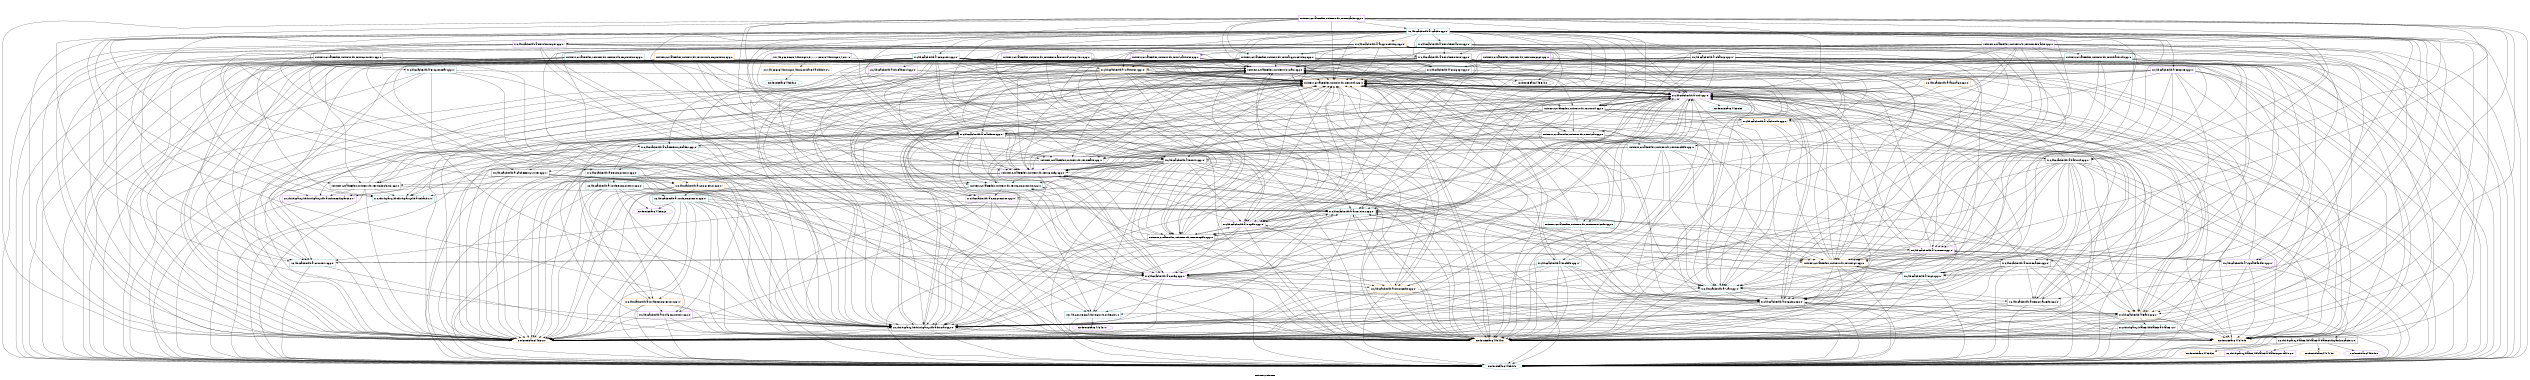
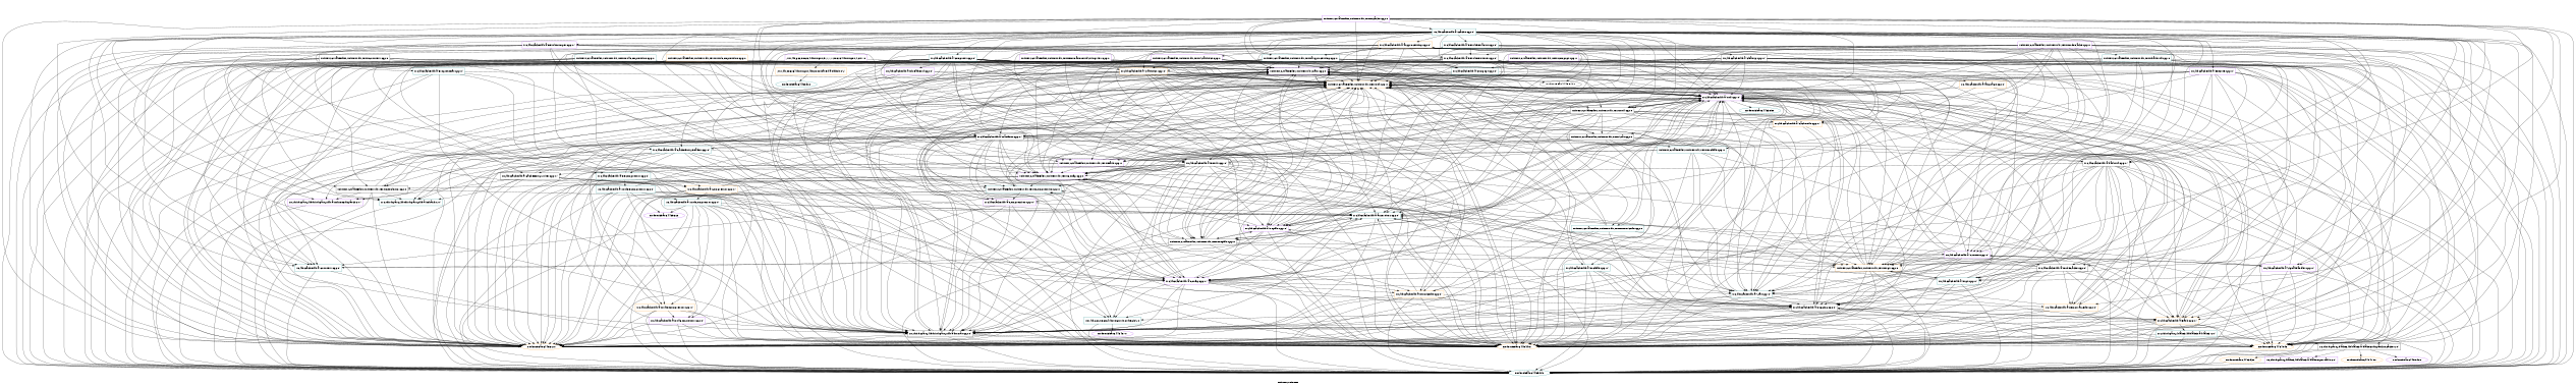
  digraph {
    label="unittest/unittest"
    node [color=teal shape=record]
    n1 [color=purple label="{/usr/lib/gcc/x86_64-linux-gnu/9/../../../x86_64-linux-gnu/Scrt1.o}"]
    n2 [color=purple label="{unittest/CMakeFiles/unittest.dir/main.cpp.o}"]
    Node0x55a064455dd0 [shape=""]
    n4 [color=darkorange label="{/usr/lib/x86_64-linux-gnu/libc_nonshared.a(elf-init.oS)}"]
    n5 [label="{/usr/lib/gcc/x86_64-linux-gnu/9/crtbeginS.o}"]
    n6 [color=darkorange label="{unittest/CMakeFiles/unittest.dir/TestUtil.cpp.o}"]
    Node0x55a064454f78 [color=darkorange shape=""]
    Node0x55a064453c10 [color=darkorange shape=""]
    Node0x55a0644540d8 [color=darkorange shape=""]
    n10 [color=purple label="{src/libccache_lib.a(Util.cpp.o)}"]
    n11 [color=black label="{src/third_party/libthird_party_lib.a(format.cpp.o)}"]
-   Node0x55a0644551b8 [color=black shape=""]
+   Node0x55a0644551b8 [color=black label=Node0x55a0444551b8 shape=""]
    Node0x55a064453dc0 [shape=""]
    Node0x55a064454870 [color=purple shape=""]
    n15 [color=purple label="{unittest/CMakeFiles/unittest.dir/test_Config.cpp.o}"]
    n16 [color=purple label="{src/libccache_lib.a(Config.cpp.o)}"]
    n17 [color=black label="{unittest/CMakeFiles/unittest.dir/test_Depfile.cpp.o}"]
    n18 [color=purple label="{src/libccache_lib.a(Depfile.cpp.o)}"]
    n19 [color=darkorange label="{src/libccache_lib.a(Hash.cpp.o)}"]
    n20 [label="{src/libccache_lib.a(Stat.cpp.o)}"]
    n21 [color=black label="{unittest/CMakeFiles/unittest.dir/test_Util.cpp.o}"]
-   n22 [color=black label="{src/libccache_lib.a(TemporaryFile.cpp.o)}"]
+   n22 [color=darkorange label="{src/libccache_lib.a(TemporaryFile.cpp.o)}"]
    n23 [label="{src/libccache_lib.a(assertions.cpp.o)}"]
    n24 [color=black label="{src/libccache_lib.a(Manifest.cpp.o)}"]
    n25 [color=black label="{src/libccache_lib.a(Logging.cpp.o)}"]
    Node0x55a064453e50 [shape=""]
    n27 [color=darkorange label="{unittest/CMakeFiles/unittest.dir/test_Args.cpp.o}"]
    n28 [color=black label="{unittest/CMakeFiles/unittest.dir/test_Checksum.cpp.o}"]
    n29 [label="{unittest/CMakeFiles/unittest.dir/test_Compression.cpp.o}"]
    n30 [color=darkorange label="{src/libccache_lib.a(AtomicFile.cpp.o)}"]
    n31 [color=purple label="{src/libccache_lib.a(Context.cpp.o)}"]
    n32 [label="{src/third_party/blake3/libblake3.a(blake3.c.o)}"]
    n33 [label="{unittest/CMakeFiles/unittest.dir/test_AtomicFile.cpp.o}"]
    n34 [color=purple label="{unittest/CMakeFiles/unittest.dir/test_Hash.cpp.o}"]
    n35 [color=black label="{unittest/CMakeFiles/unittest.dir/test_Stat.cpp.o}"]
    n36 [color=darkorange label="{src/libccache_lib.a(CacheFile.cpp.o)}"]
    n37 [label="{src/third_party/libthird_party_lib.a(xxhash.c.o)}"]
    n38 [color=purple label="{src/third_party/libthird_party_lib.a(xxh_x86dispatch.c.o)}"]
    n39 [color=purple label="{src/libccache_lib.a(Compression.cpp.o)}"]
    n40 [color=black label="{src/libccache_lib.a(hashutil.cpp.o)}"]
    n41 [label="{src/libccache_lib.a(CacheEntryReader.cpp.o)}"]
    n42 [color=black label="{src/libccache_lib.a(CacheEntryWriter.cpp.o)}"]
    n43 [label="{src/libccache_lib.a(Args.cpp.o)}"]
    n44 [color=black label="{unittest/CMakeFiles/unittest.dir/test_Counters.cpp.o}"]
    n45 [label="{src/libccache_lib.a(Counters.cpp.o)}"]
    n46 [color=black label="{src/libccache_lib.a(InodeCache.cpp.o)}"]
    n47 [color=purple label="{src/libccache_lib.a(SignalHandler.cpp.o)}"]
    n48 [color=purple label="{unittest/CMakeFiles/unittest.dir/test_FormatNonstdStringView.cpp.o}"]
    n49 [color=black label="{src/third_party/blake3/libblake3.a(blake3_dispatch_ccache.c.o)}"]
    n50 [label="{unittest/CMakeFiles/unittest.dir/test_Lockfile.cpp.o}"]
    n51 [label="{src/libccache_lib.a(Lockfile.cpp.o)}"]
    n52 [label="{unittest/CMakeFiles/unittest.dir/test_NullCompression.cpp.o}"]
    n53 [color=darkorange label="{src/libccache_lib.a(Compressor.cpp.o)}"]
    n54 [label="{src/libccache_lib.a(Decompressor.cpp.o)}"]
    n55 [color=purple label="{src/libccache_lib.a(NullCompressor.cpp.o)}"]
    n56 [label="{src/libccache_lib.a(ZstdCompressor.cpp.o)}"]
    n57 [color=darkorange label="{src/libccache_lib.a(NullDecompressor.cpp.o)}"]
    n58 [label="{src/libccache_lib.a(ZstdDecompressor.cpp.o)}"]
    Node0x55a0644556c8 [color=purple shape=""]
    n60 [color=purple label="{unittest/CMakeFiles/unittest.dir/test_Statistics.cpp.o}"]
    n61 [color=darkorange label="{src/libccache_lib.a(Statistics.cpp.o)}"]
    n62 [color=black label="{src/libccache_lib.a(Result.cpp.o)}"]
    n63 [color=darkorange label="{unittest/CMakeFiles/unittest.dir/test_ZstdCompression.cpp.o}"]
    n64 [label="{unittest/CMakeFiles/unittest.dir/test_argprocessing.cpp.o}"]
    n65 [color=darkorange label="{src/libccache_lib.a(argprocessing.cpp.o)}"]
    n66 [label="{src/libccache_lib.a(compopt.cpp.o)}"]
    n67 [color=darkorange label="{src/libccache_lib.a(language.cpp.o)}"]
    n68 [color=purple label="{unittest/CMakeFiles/unittest.dir/test_ccache.cpp.o}"]
    n69 [label="{src/libccache_lib.a(ccache.cpp.o)}"]
    n70 [label="{src/libccache_lib.a(ProgressBar.cpp.o)}"]
    n71 [color=black label="{src/libccache_lib.a(ResultRetriever.cpp.o)}"]
    n72 [color=purple label="{src/libccache_lib.a(ResultDumper.cpp.o)}"]
    n73 [label="{src/libccache_lib.a(ResultExtractor.cpp.o)}"]
    n74 [color=black label="{src/libccache_lib.a(cleanup.cpp.o)}"]
    n75 [label="{src/libccache_lib.a(compress.cpp.o)}"]
    n76 [color=purple label="{src/libccache_lib.a(execute.cpp.o)}"]
    n77 [color=purple label="{src/libccache_lib.a(ThreadPool.cpp.o)}"]
    n78 [color=purple label="{unittest/CMakeFiles/unittest.dir/test_compopt.cpp.o}"]
    n79 [label="{unittest/CMakeFiles/unittest.dir/test_hashutil.cpp.o}"]
    Node0x55a064453b38 [color=darkorange shape=""]
    Node0x55a064454750 [color=darkorange shape=""]
    n82 [color=purple label="{src/third_party/blake3/libblake3.a(blake3_portable.c.o)}"]
    Node0x55a064455d88 [color=purple shape=""]
    n84 [color=purple label="{unittest/CMakeFiles/unittest.dir/test_InodeCache.cpp.o}"]
    n1 -> n2
    n1 -> Node0x55a064455dd0
    n1 -> n4
    n2 -> Node0x55a064455dd0
    n2 -> n5
    n2 -> n6
    n2 -> Node0x55a064454f78
    n2 -> Node0x55a064453c10
    n2 -> Node0x55a0644540d8
    n2 -> n10
    n2 -> n11
    n2 -> Node0x55a0644551b8
    n4 -> Node0x55a064453dc0
    n5 -> Node0x55a064455dd0
    n5 -> Node0x55a064454870
    n6 -> Node0x55a064455dd0
    n6 -> Node0x55a064454f78
    n6 -> Node0x55a064453c10
    n6 -> Node0x55a0644540d8
    n6 -> n10
    n6 -> n11
    n10 -> n2
    n10 -> Node0x55a064455dd0
    n10 -> n5
    n10 -> n6
    n10 -> Node0x55a064454f78
    n10 -> Node0x55a064453c10
    n10 -> Node0x55a0644540d8
    n10 -> n11
    n10 -> n15
    n10 -> n16
    n10 -> n17
    n10 -> n18
    n10 -> n19
    n10 -> n20
    n10 -> n21
    n10 -> n22
    n10 -> n23
    n10 -> n24
    n10 -> n25
    n10 -> Node0x55a064453e50
    n11 -> n2
    n11 -> Node0x55a064455dd0
    n11 -> n6
    n11 -> Node0x55a064454f78
    n11 -> Node0x55a064453c10
    n11 -> Node0x55a0644540d8
    n15 -> n2
    n15 -> Node0x55a064455dd0
    n15 -> n6
    n15 -> Node0x55a064454f78
    n15 -> Node0x55a064453c10
    n15 -> n10
    n15 -> n11
    n15 -> n16
    n15 -> n27
    n15 -> n28
    n15 -> n29
    n16 -> n2
    n16 -> Node0x55a064455dd0
    n16 -> n5
    n16 -> n6
    n16 -> Node0x55a064454f78
    n16 -> Node0x55a064453c10
    n16 -> Node0x55a0644540d8
    n16 -> n10
    n16 -> n11
    n16 -> n15
    n16 -> n20
    n16 -> n23
    n16 -> n29
    n16 -> n30
    n17 -> n2
    n17 -> Node0x55a064455dd0
    n17 -> n6
    n17 -> Node0x55a064454f78
    n17 -> Node0x55a064453c10
    n17 -> n10
    n17 -> n11
    n17 -> n15
    n17 -> n18
    n17 -> n27
    n17 -> n29
    n17 -> n31
    n18 -> n2
    n18 -> Node0x55a064455dd0
    n18 -> n6
    n18 -> Node0x55a064454f78
    n18 -> Node0x55a064453c10
    n18 -> n10
    n18 -> n11
    n18 -> n15
    n18 -> n17
    n18 -> n23
    n18 -> n25
    n19 -> Node0x55a064455dd0
    n19 -> n6
    n19 -> Node0x55a064454f78
    n19 -> Node0x55a064453c10
    n19 -> Node0x55a0644540d8
    n19 -> n10
    n19 -> n11
    n19 -> n25
    n19 -> n32
    n20 -> Node0x55a064455dd0
    n20 -> n6
    n20 -> Node0x55a064454f78
    n20 -> Node0x55a064453c10
    n20 -> Node0x55a0644540d8
    n20 -> n11
    n20 -> n19
    n20 -> n25
    n21 -> n2
    n21 -> Node0x55a064455dd0
    n21 -> n6
    n21 -> Node0x55a064454f78
    n21 -> Node0x55a064453c10
    n21 -> Node0x55a0644540d8
    n21 -> n10
    n21 -> n11
    n21 -> n15
    n21 -> n17
    n21 -> n20
    n21 -> n27
    n21 -> n28
    n21 -> n29
    n21 -> n33
    n21 -> n34
    n21 -> n35
    n21 -> n36
-   n22 -> Node0x55a064455dd0
+   Node0x55a064453b38 -> Node0x55a064455dd0
    n22 -> n6
    n22 -> Node0x55a064454f78
    n22 -> Node0x55a064453c10
    n22 -> Node0x55a0644540d8
    n22 -> n10
    n22 -> n11
    n22 -> n23
    n23 -> Node0x55a064455dd0
    n23 -> n6
    n23 -> Node0x55a064454f78
    n23 -> Node0x55a064453c10
    n23 -> n10
    n23 -> n11
    n23 -> n17
    n23 -> n18
    n24 -> n2
    n24 -> Node0x55a064455dd0
    n24 -> n5
    n24 -> n6
    n24 -> Node0x55a064454f78
    n24 -> Node0x55a064453c10
    n24 -> n10
    n24 -> n11
    n24 -> n15
    n24 -> n16
+   n24 -> n18
    n24 -> n19
    n24 -> n20
    n24 -> n25
    n24 -> n30
    n24 -> n37
    n24 -> n38
    n24 -> n39
    n24 -> n40
    n24 -> n41
    n24 -> n42
    n25 -> Node0x55a064455dd0
    n25 -> n5
    n25 -> n6
    n25 -> Node0x55a064454f78
    n25 -> Node0x55a064453c10
    n25 -> Node0x55a0644540d8
    n25 -> n10
    n25 -> n11
    n25 -> n19
    n27 -> n2
    n27 -> Node0x55a064455dd0
    n27 -> n6
    n27 -> Node0x55a064454f78
    n27 -> Node0x55a064453c10
    n27 -> n10
    n27 -> n43
    n28 -> n2
    n28 -> Node0x55a064455dd0
    n28 -> n6
    n28 -> Node0x55a064454f78
    n28 -> Node0x55a064453c10
    n28 -> n37
    n28 -> n38
    n29 -> n2
    n29 -> Node0x55a064455dd0
    n29 -> n6
    n29 -> Node0x55a064454f78
    n29 -> Node0x55a064453c10
    n29 -> n39
    n30 -> Node0x55a064455dd0
    n30 -> n6
    n30 -> Node0x55a064454f78
    n30 -> Node0x55a064453c10
    n30 -> Node0x55a0644540d8
    n30 -> n10
    n30 -> n11
    n30 -> n22
    n30 -> n23
    n31 -> n2
    n31 -> Node0x55a064455dd0
    n31 -> n6
    n31 -> Node0x55a064454f78
    n31 -> Node0x55a064453c10
    n31 -> n10
    n31 -> n11
    n31 -> n25
    n31 -> n27
    n31 -> n29
    n31 -> n45
    n31 -> n46
    n31 -> n47
    n32 -> Node0x55a064455dd0
    n32 -> Node0x55a064453c10
    n32 -> n49
    n33 -> n2
    n33 -> Node0x55a064455dd0
    n33 -> n6
    n33 -> Node0x55a064454f78
    n33 -> Node0x55a064453c10
    n33 -> n10
    n33 -> n27
    n33 -> n30
    n34 -> n2
    n34 -> Node0x55a064455dd0
    n34 -> n6
    n34 -> Node0x55a064454f78
    n34 -> Node0x55a064453c10
    n34 -> n10
    n34 -> n15
    n34 -> n19
    n35 -> n2
    n35 -> Node0x55a064455dd0
    n35 -> n6
    n35 -> Node0x55a064454f78
    n35 -> Node0x55a064453c10
    n35 -> n10
    n35 -> n15
    n35 -> n20
    n35 -> n27
    n35 -> n28
    n35 -> n34
    n35 -> n50
    n36 -> Node0x55a064455dd0
    n36 -> n6
    n36 -> Node0x55a064454f78
    n36 -> n20
    n36 -> n24
    n36 -> n62
    n37 -> Node0x55a064455dd0
    n38 -> Node0x55a064455dd0
    n39 -> Node0x55a064455dd0
    n39 -> n6
    n39 -> Node0x55a064454f78
    n39 -> Node0x55a064453c10
    n39 -> n11
    n39 -> n23
    n40 -> n2
    n40 -> Node0x55a064455dd0
    n40 -> n6
    n40 -> Node0x55a064454f78
    n40 -> Node0x55a064453c10
    n40 -> Node0x55a0644540d8
    n40 -> n10
    n40 -> n11
    n40 -> n15
    n40 -> n19
    n40 -> n20
    n40 -> n22
    n40 -> n25
    n40 -> n27
    n40 -> n43
    n40 -> n46
    n40 -> n49
    n41 -> Node0x55a064455dd0
    n41 -> n6
    n41 -> Node0x55a064454f78
    n41 -> Node0x55a064453c10
    n41 -> n11
    n41 -> n16
    n41 -> n37
    n41 -> n38
    n41 -> n39
    n41 -> n54
    n41 -> n62
    n42 -> Node0x55a064455dd0
    n42 -> n6
    n42 -> Node0x55a064454f78
    n42 -> Node0x55a064453c10
    n42 -> n11
    n42 -> n37
    n42 -> n38
    n42 -> n53
    n43 -> Node0x55a064455dd0
    n43 -> n6
    n43 -> Node0x55a064454f78
    n43 -> Node0x55a064453c10
    n43 -> n10
    n43 -> n15
    n43 -> n27
    n44 -> n2
    n44 -> Node0x55a064455dd0
    n44 -> n6
    n44 -> Node0x55a064454f78
    n44 -> Node0x55a064453c10
    n44 -> n27
    n44 -> n28
    n44 -> n45
    n45 -> Node0x55a064455dd0
    n45 -> Node0x55a064454f78
    n45 -> n23
    n46 -> Node0x55a064455dd0
    n46 -> n6
    n46 -> Node0x55a064454f78
    n46 -> Node0x55a064453c10
    n46 -> Node0x55a0644540d8
    n46 -> n10
    n46 -> n11
    n46 -> n16
    n46 -> n18
    n46 -> n19
    n46 -> n20
    n46 -> n22
    n46 -> n23
    n46 -> n25
    n47 -> Node0x55a064455dd0
    n47 -> n6
    n47 -> Node0x55a064454f78
    n47 -> Node0x55a0644540d8
    n47 -> n23
    n47 -> n31
    n48 -> n2
    n48 -> Node0x55a064455dd0
    n48 -> n6
    n48 -> Node0x55a064454f78
    n48 -> Node0x55a064453c10
    n48 -> n11
    n48 -> n15
    n48 -> n17
    n48 -> n29
    n49 -> Node0x55a064455dd0
    n49 -> Node0x55a064453b38
    n49 -> Node0x55a064454750
    n49 -> n82
    n49 -> Node0x55a064455d88
    n50 -> n2
    n50 -> Node0x55a064455dd0
    n50 -> n6
    n50 -> Node0x55a064454f78
    n50 -> Node0x55a064453c10
    n50 -> n20
    n50 -> n27
    n50 -> n34
    n50 -> n51
    n51 -> Node0x55a064455dd0
    n51 -> n6
    n51 -> Node0x55a064454f78
    n51 -> Node0x55a064453c10
    n51 -> Node0x55a0644540d8
    n51 -> n10
    n51 -> n11
    n51 -> n16
    n51 -> n19
    n51 -> n25
    n52 -> n2
    n52 -> Node0x55a064455dd0
    n52 -> n6
    n52 -> Node0x55a064454f78
    n52 -> Node0x55a064453c10
    n52 -> n29
    n52 -> n34
    n52 -> n53
    n52 -> n54
    n53 -> n6
    n53 -> Node0x55a064454f78
    n53 -> Node0x55a064453c10
    n53 -> n23
    n53 -> n55
    n53 -> n56
    n54 -> n6
    n54 -> Node0x55a064454f78
    n54 -> Node0x55a064453c10
    n54 -> n23
    n54 -> n57
    n54 -> n58
    n55 -> Node0x55a064455dd0
    n55 -> n6
    n55 -> Node0x55a064454f78
    n55 -> Node0x55a064453c10
    n55 -> n11
    n56 -> Node0x55a064455dd0
    n56 -> n6
    n56 -> Node0x55a064454f78
    n56 -> Node0x55a064453c10
    n56 -> n11
    n56 -> n16
    n56 -> n23
    n56 -> n25
    n56 -> n55
    n56 -> n57
    n56 -> Node0x55a0644556c8
    n57 -> Node0x55a064455dd0
    n57 -> n6
    n57 -> Node0x55a064454f78
    n57 -> Node0x55a064453c10
    n57 -> n11
    n57 -> n55
    n58 -> Node0x55a064455dd0
    n58 -> n6
    n58 -> Node0x55a064454f78
    n58 -> Node0x55a064453c10
    n58 -> n11
    n58 -> n23
    n58 -> n56
    n58 -> n57
    n58 -> Node0x55a0644556c8
    n60 -> n2
    n60 -> Node0x55a064455dd0
    n60 -> n6
    n60 -> Node0x55a064454f78
    n60 -> Node0x55a064453c10
    n60 -> n10
    n60 -> n11
    n60 -> n27
    n60 -> n28
    n60 -> n35
    n60 -> n45
    n60 -> n61
    n61 -> Node0x55a064455dd0
    n61 -> n6
    n61 -> Node0x55a064454f78
    n61 -> Node0x55a064453c10
    n61 -> n10
    n61 -> n11
    n61 -> n15
    n61 -> n16
    n61 -> n17
    n61 -> n18
    n61 -> n19
    n61 -> n20
    n61 -> n24
    n61 -> n25
    n61 -> n30
    n61 -> n45
    n61 -> n51
    n61 -> n60
    n62 -> Node0x55a064455dd0
    n62 -> n5
    n62 -> n6
    n62 -> Node0x55a064454f78
    n62 -> Node0x55a064453c10
    n62 -> Node0x55a0644540d8
    n62 -> n10
    n62 -> n11
    n62 -> n15
    n62 -> n16
    n62 -> n17
    n62 -> n18
    n62 -> n20
    n62 -> n25
    n62 -> n30
    n62 -> n37
    n62 -> n39
    n62 -> n42
    n62 -> n45
    n63 -> n2
    n63 -> Node0x55a064455dd0
    n63 -> n6
    n63 -> Node0x55a064454f78
    n63 -> Node0x55a064453c10
    n63 -> n29
    n63 -> n34
    n63 -> n53
    n63 -> n54
    n64 -> n2
    n64 -> Node0x55a064455dd0
    n64 -> n6
    n64 -> Node0x55a064454f78
    n64 -> Node0x55a064453c10
    n64 -> n10
    n64 -> n11
    n64 -> n15
    n64 -> n17
    n64 -> n21
    n64 -> n27
    n64 -> n31
    n64 -> n33
    n64 -> n34
    n64 -> n43
    n64 -> n65
    n65 -> n2
    n65 -> Node0x55a064455dd0
    n65 -> n5
    n65 -> n6
    n65 -> Node0x55a064454f78
    n65 -> Node0x55a064453c10
    n65 -> n10
    n65 -> n11
    n65 -> n17
    n65 -> n18
    n65 -> n20
    n65 -> n23
    n65 -> n24
    n65 -> n25
    n65 -> n27
    n65 -> n43
    n65 -> n64
    n65 -> n66
    n65 -> n67
    n66 -> Node0x55a064455dd0
    n66 -> n6
    n66 -> Node0x55a064454f78
    n66 -> Node0x55a064453c10
    n66 -> n11
    n66 -> n18
    n67 -> Node0x55a064455dd0
    n67 -> Node0x55a064454f78
    n67 -> n10
    n68 -> n2
    n68 -> Node0x55a064455dd0
    n68 -> n6
    n68 -> Node0x55a064454f78
    n68 -> Node0x55a064453c10
    n68 -> n10
    n68 -> n11
    n68 -> n15
    n68 -> n17
    n68 -> n21
    n68 -> n27
    n68 -> n31
    n68 -> n34
    n68 -> n43
    n68 -> n64
    n68 -> n69
    n69 -> n2
    n69 -> Node0x55a064455dd0
    n69 -> n6
    n69 -> Node0x55a064454f78
    n69 -> Node0x55a064453c10
    n69 -> Node0x55a0644540d8
    n69 -> n10
    n69 -> n11
    n69 -> Node0x55a0644551b8
    n69 -> n15
    n69 -> n16
    n69 -> n17
    n69 -> n18
    n69 -> n19
    n69 -> n20
    n69 -> n21
    n69 -> n22
    n69 -> n23
    n69 -> n24
    n69 -> n25
    n69 -> n27
    n69 -> n29
    n69 -> n31
    n69 -> n37
    n69 -> n38
    n69 -> n40
    n69 -> n43
    n69 -> n45
    n69 -> n47
    n69 -> n60
    n69 -> n61
    n69 -> n62
    n69 -> n65
    n69 -> n66
    n69 -> n70
    n69 -> n71
    n69 -> n72
    n69 -> n73
    n69 -> n74
    n69 -> n75
    n69 -> n76
    n70 -> Node0x55a064455dd0
    n70 -> n6
    n70 -> Node0x55a064454f78
    n70 -> Node0x55a064453c10
    n70 -> n11
    n70 -> n16
    n71 -> n2
    n71 -> Node0x55a064455dd0
    n71 -> n6
    n71 -> Node0x55a064454f78
    n71 -> Node0x55a064453c10
    n71 -> Node0x55a0644540d8
    n71 -> n10
    n71 -> n11
    n71 -> n15
    n71 -> n16
    n71 -> n18
    n71 -> n23
    n71 -> n25
    n71 -> n62
    n72 -> Node0x55a064455dd0
    n72 -> n6
    n72 -> Node0x55a064454f78
    n72 -> Node0x55a064453c10
    n72 -> n11
    n72 -> n16
    n72 -> n18
    n72 -> n41
    n72 -> n62
    n72 -> n71
    n73 -> Node0x55a064455dd0
    n73 -> n6
    n73 -> Node0x55a064454f78
    n73 -> Node0x55a064453c10
    n73 -> Node0x55a0644540d8
    n73 -> n10
    n73 -> n11
    n73 -> n15
    n73 -> n23
    n73 -> n62
    n73 -> n71
    n74 -> Node0x55a064455dd0
    n74 -> n6
    n74 -> Node0x55a064454f78
    n74 -> Node0x55a064453c10
    n74 -> Node0x55a0644540d8
    n74 -> n10
    n74 -> n11
    n74 -> n16
    n74 -> n19
    n74 -> n21
    n74 -> n25
    n74 -> n36
    n74 -> n45
    n74 -> n46
    n74 -> n61
    n75 -> Node0x55a064455dd0
    n75 -> n6
    n75 -> Node0x55a064454f78
    n75 -> Node0x55a064453c10
    n75 -> Node0x55a0644540d8
    n75 -> n10
    n75 -> n11
    n75 -> n15
    n75 -> n16
    n75 -> n20
    n75 -> n21
    n75 -> n23
    n75 -> n24
    n75 -> n25
    n75 -> n30
    n75 -> n36
    n75 -> n37
    n75 -> n41
    n75 -> n42
    n75 -> n45
    n75 -> n61
    n75 -> n62
    n75 -> n77
    n76 -> Node0x55a064455dd0
    n76 -> n6
    n76 -> Node0x55a064454f78
    n76 -> Node0x55a064453c10
    n76 -> Node0x55a0644540d8
    n76 -> n10
    n76 -> n11
    n76 -> n20
    n76 -> n22
    n76 -> n23
    n76 -> n25
    n76 -> n47
    n77 -> Node0x55a064455dd0
    n77 -> n6
    n77 -> Node0x55a064454f78
    n77 -> Node0x55a064453c10
    n77 -> Node0x55a0644540d8
    n78 -> n2
    n78 -> Node0x55a064455dd0
    n78 -> n6
    n78 -> Node0x55a064454f78
    n78 -> Node0x55a064453c10
    n78 -> n27
    n78 -> n66
    n79 -> n2
    n79 -> Node0x55a064455dd0
    n79 -> n6
    n79 -> Node0x55a064454f78
    n79 -> Node0x55a064453c10
    n79 -> n10
    n79 -> n19
    n79 -> n27
    n79 -> n31
    n79 -> n40
    n82 -> Node0x55a064455dd0
    n84 -> n2
    n84 -> Node0x55a064455dd0
    n84 -> n6
    n84 -> Node0x55a064454f78
    n84 -> Node0x55a064453c10
    n84 -> n10
    n84 -> n16
    n84 -> n19
    n84 -> n20
    n84 -> n21
    n84 -> n27
    n84 -> n31
    n84 -> n35
    n84 -> n46
    n84 -> n50
    n84 -> n79
  }
